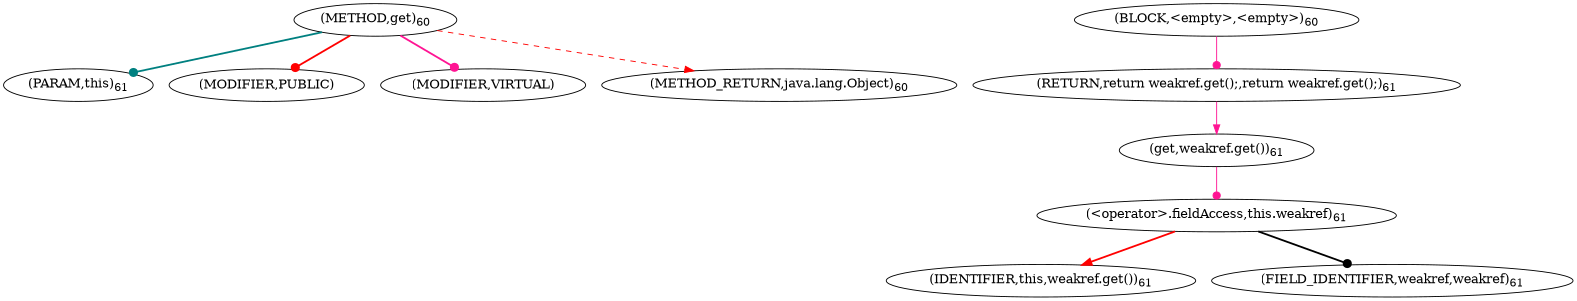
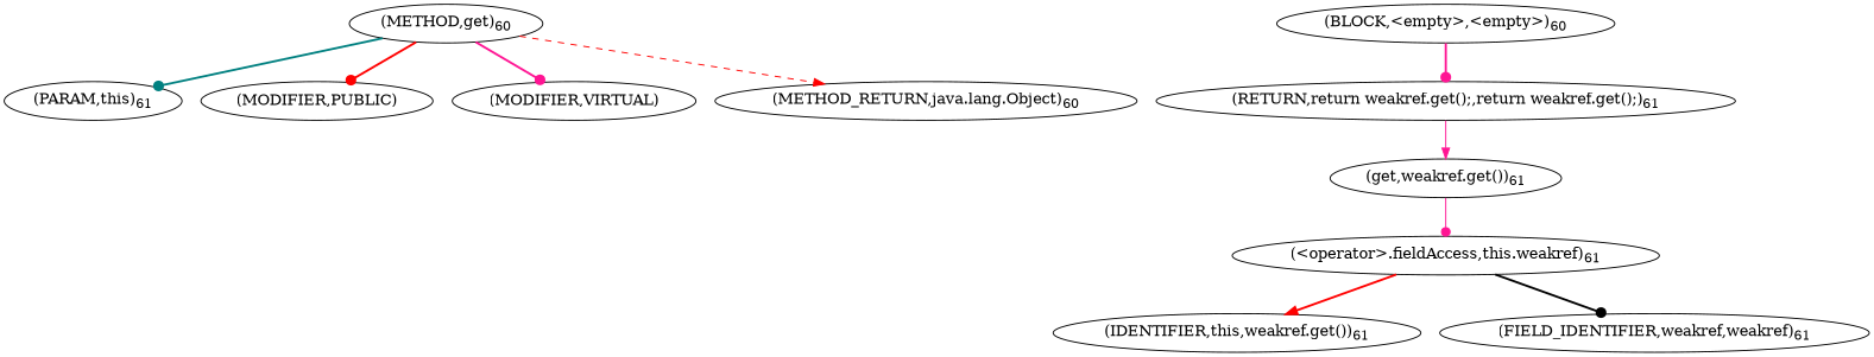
  digraph {
    edge [arrowhead=dot color=deeppink style=bold]
    n1 [label=<(METHOD,get)<SUB>60</SUB>>]
    n2 [label=<(PARAM,this)<SUB>61</SUB>>]
    n3 [label=<(MODIFIER,PUBLIC)>]
    n4 [label=<(MODIFIER,VIRTUAL)>]
    n5 [label=<(METHOD_RETURN,java.lang.Object)<SUB>60</SUB>>]
    n6 [label=<(BLOCK,&lt;empty&gt;,&lt;empty&gt;)<SUB>60</SUB>>]
    n7 [label=<(RETURN,return weakref.get();,return weakref.get();)<SUB>61</SUB>>]
    n8 [label=<(get,weakref.get())<SUB>61</SUB>>]
    n9 [label=<(&lt;operator&gt;.fieldAccess,this.weakref)<SUB>61</SUB>>]
    n10 [label=<(IDENTIFIER,this,weakref.get())<SUB>61</SUB>>]
    n11 [label=<(FIELD_IDENTIFIER,weakref,weakref)<SUB>61</SUB>>]
    n1 -> n2 [color=teal]
    n1 -> n3 [color=red]
    n1 -> n4
    n1 -> n5 [arrowhead=normal color=red style=dashed]
-   n6 -> n7 [style=solid]
+   n6 -> n7
    n7 -> n8 [arrowhead=normal style=solid]
    n8 -> n9 [style=solid]
    n9 -> n10 [arrowhead=normal color=red]
    n9 -> n11 [color=black]
  }
